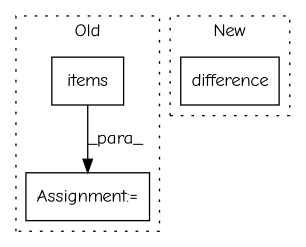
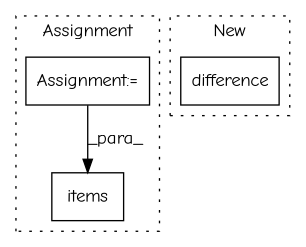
  digraph {
    fontname="Comic Neue"
    node [a=32 shape=box fontname="Comic Neue"]
    n1 [l=7 label=items s=4310]
    n2 [a=7 l=40 label="Assignment:=" s=4286]
    n3 [l="20,-3" label=difference s="5685,5827"]
    subgraph cluster_1 {
-     label=Old
+     label=Assignment
      style=dotted
      n1
      n2
    }
    subgraph cluster_2 {
      label=New
      style=dotted
      n3
    }
-   n1 -> n2 [label=_para_ fontname="Comic Neue"]
+   n2 -> n1 [label=_para_ fontname="Comic Neue"]
  }
